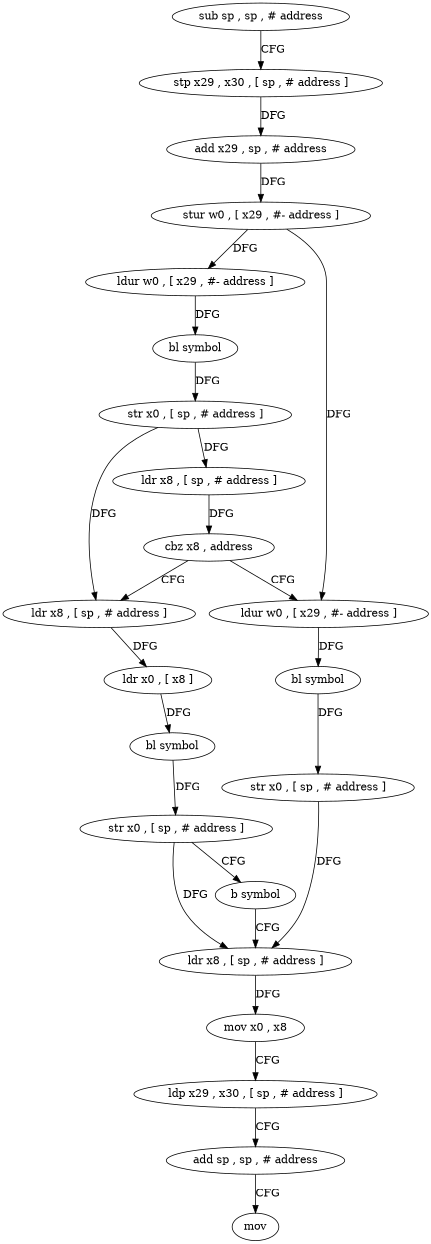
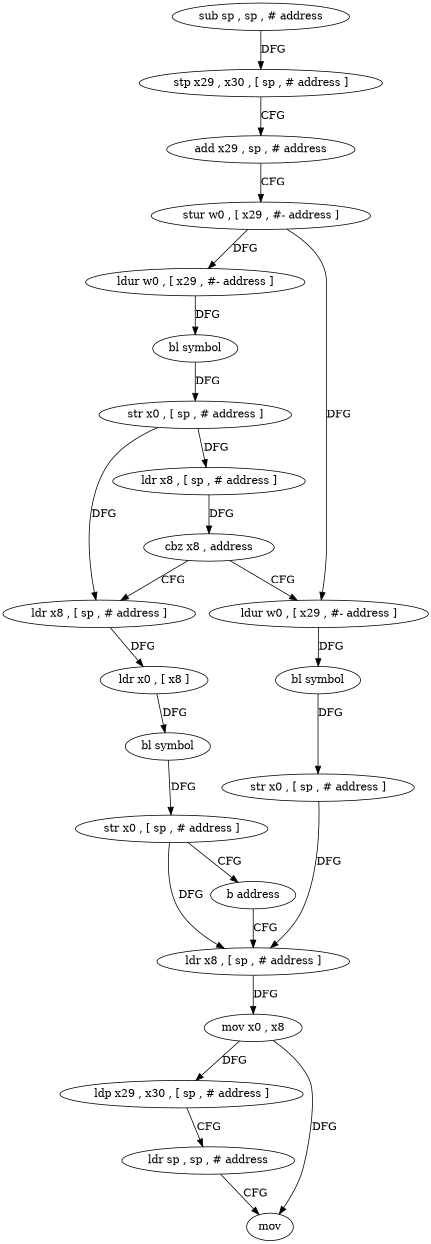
  digraph {
    n1 [label="sub sp , sp , # address"]
    n2 [label="stp x29 , x30 , [ sp , # address ]"]
    n3 [label="add x29 , sp , # address"]
    n4 [label="stur w0 , [ x29 , #- address ]"]
    n5 [label="ldur w0 , [ x29 , #- address ]"]
    n6 [label="ldur w0 , [ x29 , #- address ]"]
    n7 [label="bl symbol"]
    n8 [label="bl symbol"]
    n9 [label="str x0 , [ sp , # address ]"]
    n10 [label="ldr x8 , [ sp , # address ]"]
    n11 [label="ldr x8 , [ sp , # address ]"]
    n12 [label="cbz x8 , address"]
    n13 [label="ldr x0 , [ x8 ]"]
    n14 [label="str x0 , [ sp , # address ]"]
    n15 [label="bl symbol"]
    n16 [label="ldr x8 , [ sp , # address ]"]
    n17 [label="mov x0 , x8"]
    n18 [label="ldp x29 , x30 , [ sp , # address ]"]
    n19 [label=mov]
    n20 [label="str x0 , [ sp , # address ]"]
-   n21 [label="b symbol"]
-   n22 [label="add sp , sp , # address"]
-   n1 -> n2 [label=CFG]
-   n2 -> n3 [label=DFG]
-   n3 -> n4 [label=DFG]
+   n21 [label="b address"]
+   n22 [label="ldr sp , sp , # address"]
+   n1 -> n2 [label=DFG]
+   n2 -> n3 [label=CFG]
+   n3 -> n4 [label=CFG]
    n4 -> n5 [label=DFG]
    n4 -> n6 [label=DFG]
    n5 -> n7 [label=DFG]
    n6 -> n8 [label=DFG]
    n7 -> n9 [label=DFG]
    n8 -> n14 [label=DFG]
    n9 -> n10 [label=DFG]
    n9 -> n11 [label=DFG]
    n10 -> n12 [label=DFG]
    n11 -> n13 [label=DFG]
    n12 -> n6 [label=CFG]
    n12 -> n11 [label=CFG]
    n13 -> n15 [label=DFG]
    n14 -> n16 [label=DFG]
    n15 -> n20 [label=DFG]
    n16 -> n17 [label=DFG]
-   n17 -> n18 [label=CFG]
+   n17 -> n18 [label=DFG]
+   n17 -> n19 [label=DFG]
    n18 -> n22 [label=CFG]
    n20 -> n16 [label=DFG]
    n20 -> n21 [label=CFG]
    n21 -> n16 [label=CFG]
    n22 -> n19 [label=CFG]
  }
